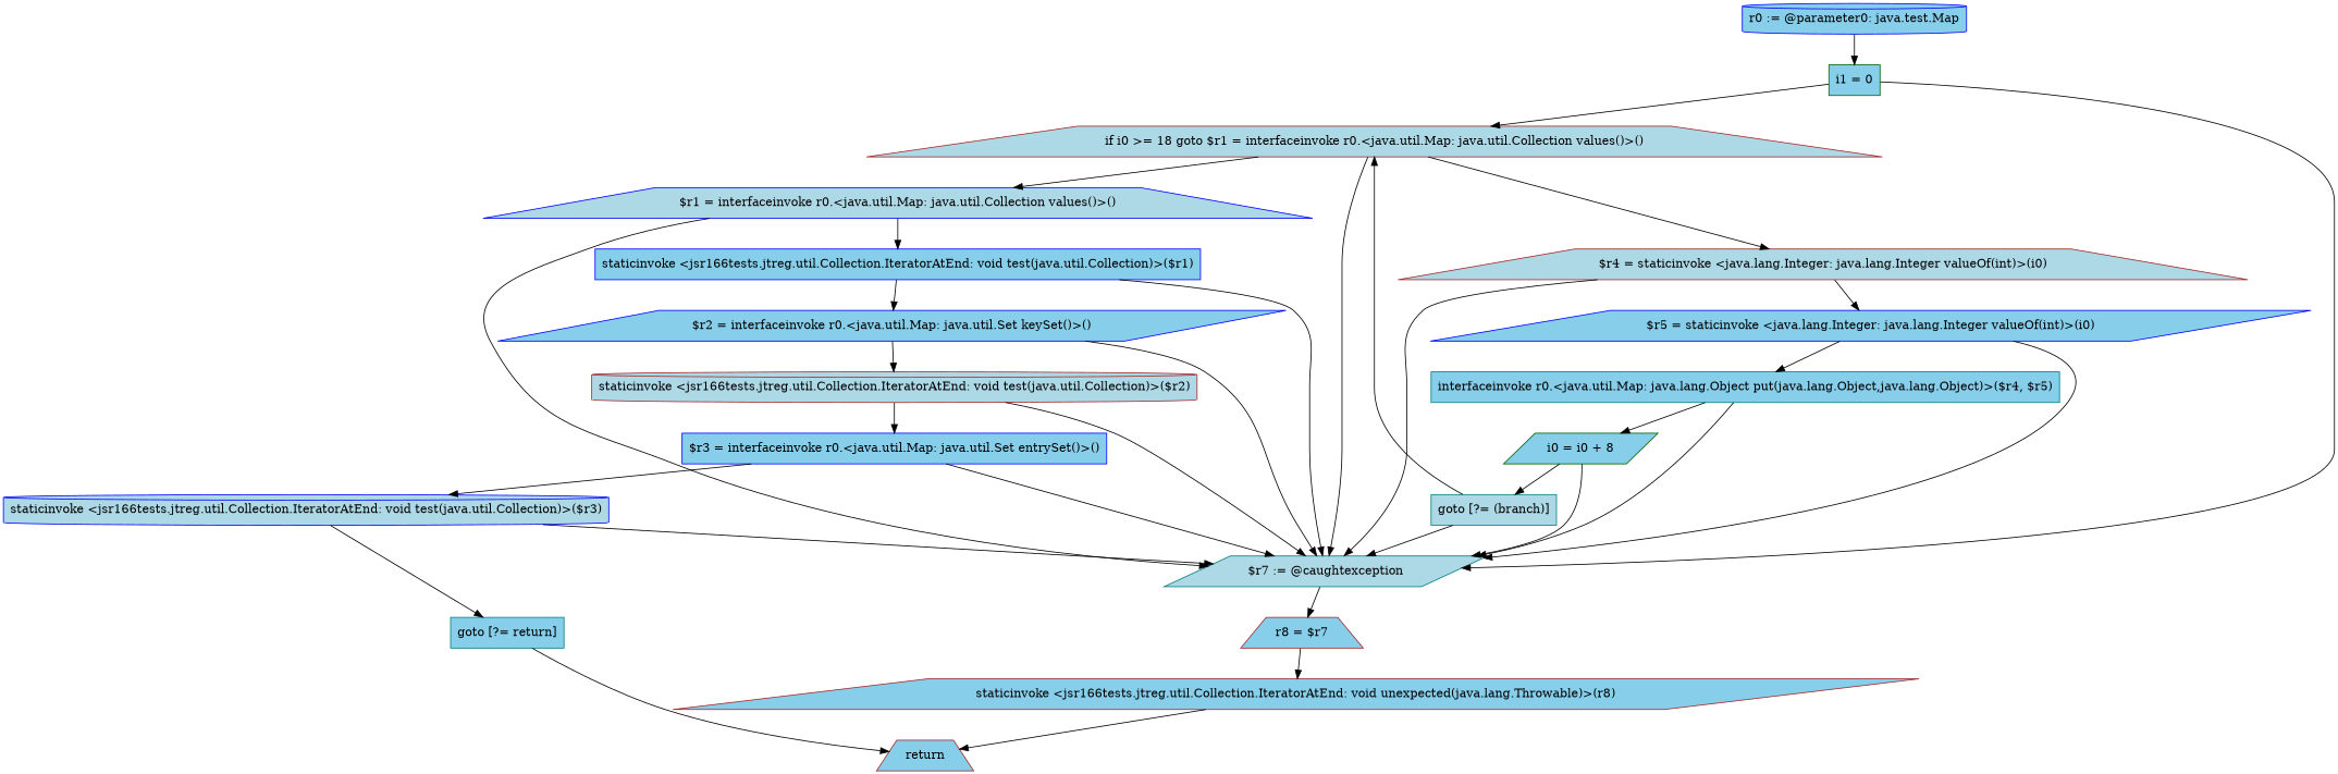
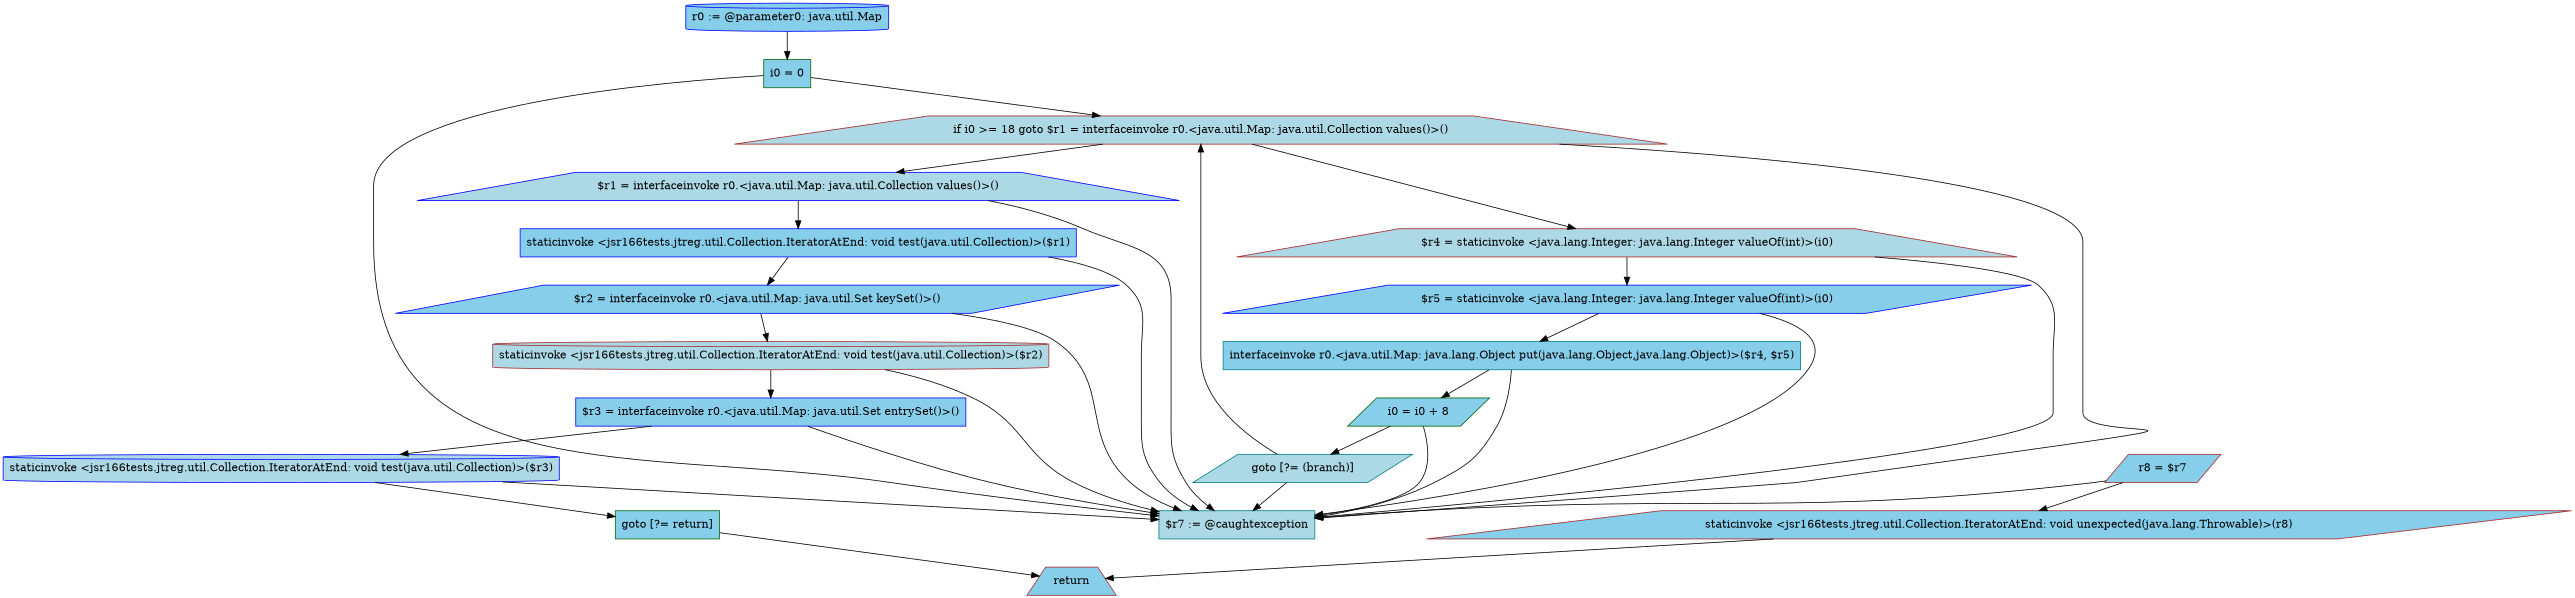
  digraph {
    node [color=blue fillcolor=skyblue shape=parallelogram style=filled]
-   "r0 := @parameter0: java.util.Map" [shape=cylinder label="r0 := @parameter0: java.test.Map"]
-   "i0 = 0" [color=darkgreen shape=box label="i1 = 0"]
-   "$r7 := @caughtexception" [color=teal fillcolor=lightblue]
+   "r0 := @parameter0: java.util.Map" [shape=cylinder]
+   "i0 = 0" [color=darkgreen shape=box]
+   "$r7 := @caughtexception" [color=teal fillcolor=lightblue shape=box]
    "if i0 >= 18 goto $r1 = interfaceinvoke r0.<java.util.Map: java.util.Collection values()>()" [color=brown fillcolor=lightblue shape=trapezium]
-   "r8 = $r7" [color=brown shape=trapezium]
+   "r8 = $r7" [color=brown]
    "$r4 = staticinvoke <java.lang.Integer: java.lang.Integer valueOf(int)>(i0)" [color=brown fillcolor=lightblue shape=trapezium]
    "$r1 = interfaceinvoke r0.<java.util.Map: java.util.Collection values()>()" [fillcolor=lightblue shape=trapezium]
    "$r5 = staticinvoke <java.lang.Integer: java.lang.Integer valueOf(int)>(i0)"
    "staticinvoke <jsr166tests.jtreg.util.Collection.IteratorAtEnd: void test(java.util.Collection)>($r1)" [shape=box]
    "interfaceinvoke r0.<java.util.Map: java.lang.Object put(java.lang.Object,java.lang.Object)>($r4, $r5)" [color=teal shape=box]
    n11 [color=darkgreen label="i0 = i0 + 8"]
-   "goto [?= (branch)]" [color=teal fillcolor=lightblue shape=box]
+   "goto [?= (branch)]" [color=teal fillcolor=lightblue]
    "$r2 = interfaceinvoke r0.<java.util.Map: java.util.Set keySet()>()"
    "staticinvoke <jsr166tests.jtreg.util.Collection.IteratorAtEnd: void test(java.util.Collection)>($r2)" [color=brown fillcolor=lightblue shape=cylinder]
    "$r3 = interfaceinvoke r0.<java.util.Map: java.util.Set entrySet()>()" [shape=box]
    "staticinvoke <jsr166tests.jtreg.util.Collection.IteratorAtEnd: void test(java.util.Collection)>($r3)" [fillcolor=lightblue shape=cylinder]
-   "goto [?= return]" [color=teal shape=box]
+   "goto [?= return]" [color=darkgreen shape=box]
    return [color=brown shape=trapezium]
    "staticinvoke <jsr166tests.jtreg.util.Collection.IteratorAtEnd: void unexpected(java.lang.Throwable)>(r8)" [color=brown]
    "r0 := @parameter0: java.util.Map" -> "i0 = 0"
    "i0 = 0" -> "$r7 := @caughtexception"
    "i0 = 0" -> "if i0 >= 18 goto $r1 = interfaceinvoke r0.<java.util.Map: java.util.Collection values()>()"
-   "$r7 := @caughtexception" -> "r8 = $r7"
+   "r8 = $r7" -> "$r7 := @caughtexception"
    "if i0 >= 18 goto $r1 = interfaceinvoke r0.<java.util.Map: java.util.Collection values()>()" -> "$r7 := @caughtexception"
    "if i0 >= 18 goto $r1 = interfaceinvoke r0.<java.util.Map: java.util.Collection values()>()" -> "$r4 = staticinvoke <java.lang.Integer: java.lang.Integer valueOf(int)>(i0)"
    "if i0 >= 18 goto $r1 = interfaceinvoke r0.<java.util.Map: java.util.Collection values()>()" -> "$r1 = interfaceinvoke r0.<java.util.Map: java.util.Collection values()>()"
    "r8 = $r7" -> "staticinvoke <jsr166tests.jtreg.util.Collection.IteratorAtEnd: void unexpected(java.lang.Throwable)>(r8)"
    "$r4 = staticinvoke <java.lang.Integer: java.lang.Integer valueOf(int)>(i0)" -> "$r7 := @caughtexception"
    "$r4 = staticinvoke <java.lang.Integer: java.lang.Integer valueOf(int)>(i0)" -> "$r5 = staticinvoke <java.lang.Integer: java.lang.Integer valueOf(int)>(i0)"
    "$r1 = interfaceinvoke r0.<java.util.Map: java.util.Collection values()>()" -> "$r7 := @caughtexception"
    "$r1 = interfaceinvoke r0.<java.util.Map: java.util.Collection values()>()" -> "staticinvoke <jsr166tests.jtreg.util.Collection.IteratorAtEnd: void test(java.util.Collection)>($r1)"
    "$r5 = staticinvoke <java.lang.Integer: java.lang.Integer valueOf(int)>(i0)" -> "$r7 := @caughtexception"
    "$r5 = staticinvoke <java.lang.Integer: java.lang.Integer valueOf(int)>(i0)" -> "interfaceinvoke r0.<java.util.Map: java.lang.Object put(java.lang.Object,java.lang.Object)>($r4, $r5)"
    "staticinvoke <jsr166tests.jtreg.util.Collection.IteratorAtEnd: void test(java.util.Collection)>($r1)" -> "$r7 := @caughtexception"
    "staticinvoke <jsr166tests.jtreg.util.Collection.IteratorAtEnd: void test(java.util.Collection)>($r1)" -> "$r2 = interfaceinvoke r0.<java.util.Map: java.util.Set keySet()>()"
    "interfaceinvoke r0.<java.util.Map: java.lang.Object put(java.lang.Object,java.lang.Object)>($r4, $r5)" -> "$r7 := @caughtexception"
    "interfaceinvoke r0.<java.util.Map: java.lang.Object put(java.lang.Object,java.lang.Object)>($r4, $r5)" -> n11
    n11 -> "$r7 := @caughtexception"
    n11 -> "goto [?= (branch)]"
    "goto [?= (branch)]" -> "$r7 := @caughtexception"
    "goto [?= (branch)]" -> "if i0 >= 18 goto $r1 = interfaceinvoke r0.<java.util.Map: java.util.Collection values()>()"
    "$r2 = interfaceinvoke r0.<java.util.Map: java.util.Set keySet()>()" -> "$r7 := @caughtexception"
    "$r2 = interfaceinvoke r0.<java.util.Map: java.util.Set keySet()>()" -> "staticinvoke <jsr166tests.jtreg.util.Collection.IteratorAtEnd: void test(java.util.Collection)>($r2)"
    "staticinvoke <jsr166tests.jtreg.util.Collection.IteratorAtEnd: void test(java.util.Collection)>($r2)" -> "$r7 := @caughtexception"
    "staticinvoke <jsr166tests.jtreg.util.Collection.IteratorAtEnd: void test(java.util.Collection)>($r2)" -> "$r3 = interfaceinvoke r0.<java.util.Map: java.util.Set entrySet()>()"
    "$r3 = interfaceinvoke r0.<java.util.Map: java.util.Set entrySet()>()" -> "$r7 := @caughtexception"
    "$r3 = interfaceinvoke r0.<java.util.Map: java.util.Set entrySet()>()" -> "staticinvoke <jsr166tests.jtreg.util.Collection.IteratorAtEnd: void test(java.util.Collection)>($r3)"
    "staticinvoke <jsr166tests.jtreg.util.Collection.IteratorAtEnd: void test(java.util.Collection)>($r3)" -> "$r7 := @caughtexception"
    "staticinvoke <jsr166tests.jtreg.util.Collection.IteratorAtEnd: void test(java.util.Collection)>($r3)" -> "goto [?= return]"
    "goto [?= return]" -> return
    "staticinvoke <jsr166tests.jtreg.util.Collection.IteratorAtEnd: void unexpected(java.lang.Throwable)>(r8)" -> return
  }
